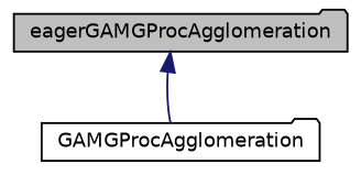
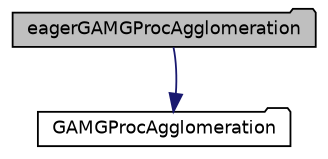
  digraph {
    node [color=black fontname=Helvetica fontsize=10 shape=folder]
    n1 [fillcolor=grey75 fontcolor=black height=0.2 label=eagerGAMGProcAgglomeration style=filled width=0.4]
    n2 [height=0.2 label=GAMGProcAgglomeration width=0.4]
-   n1 -> n2 [color=midnightblue dir=back fontname=Helvetica fontsize=10 labelfontname=Helvetica labelfontsize=10 style=solid]
+   n2 -> n1 [color=midnightblue dir=back fontname=Helvetica fontsize=10 labelfontname=Helvetica labelfontsize=10 style=solid]
  }
